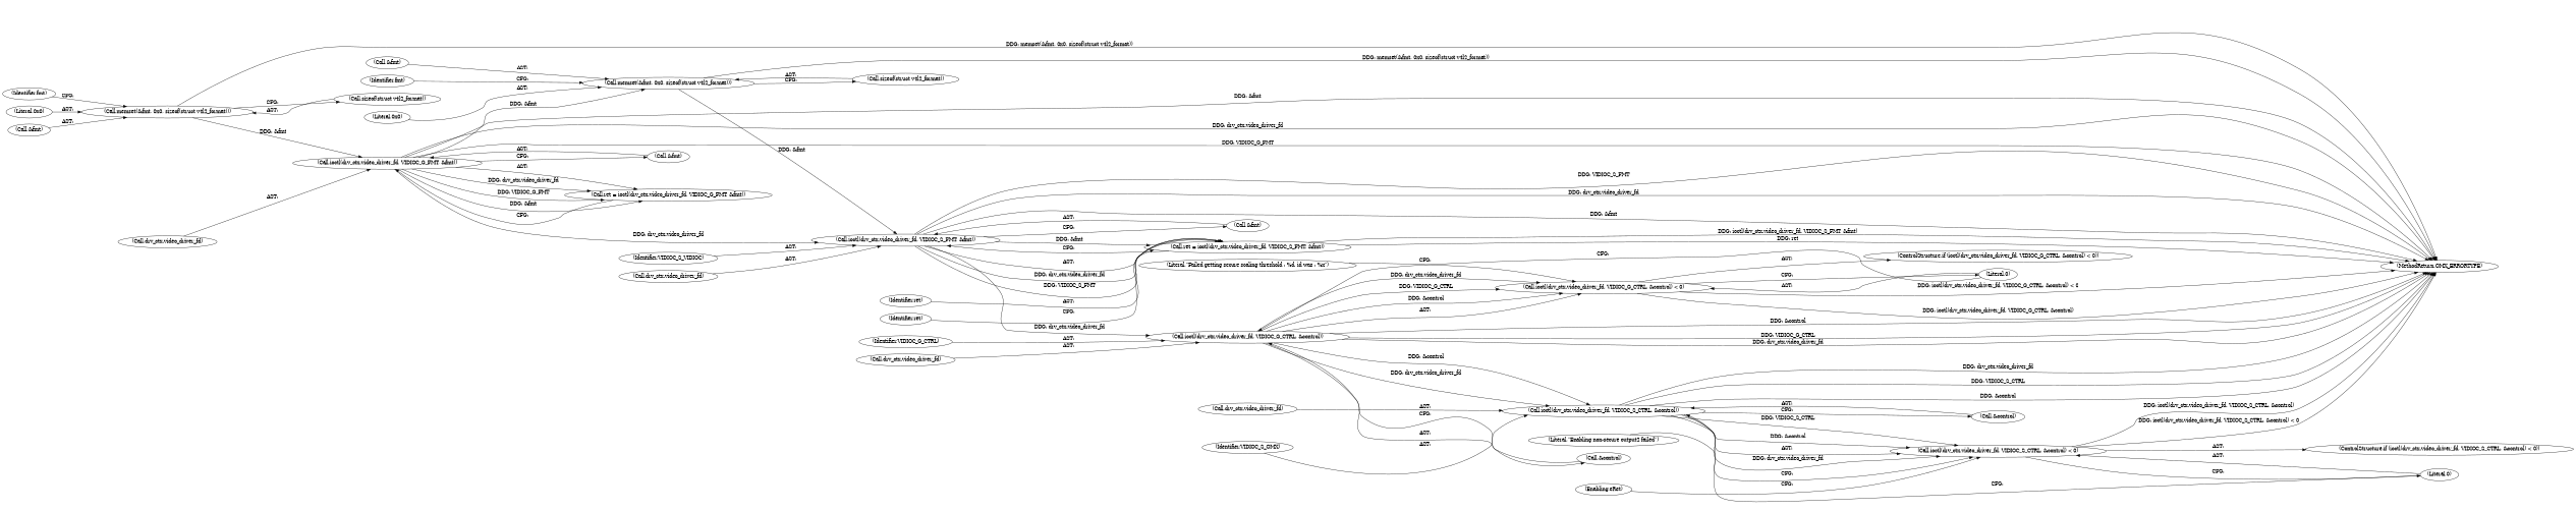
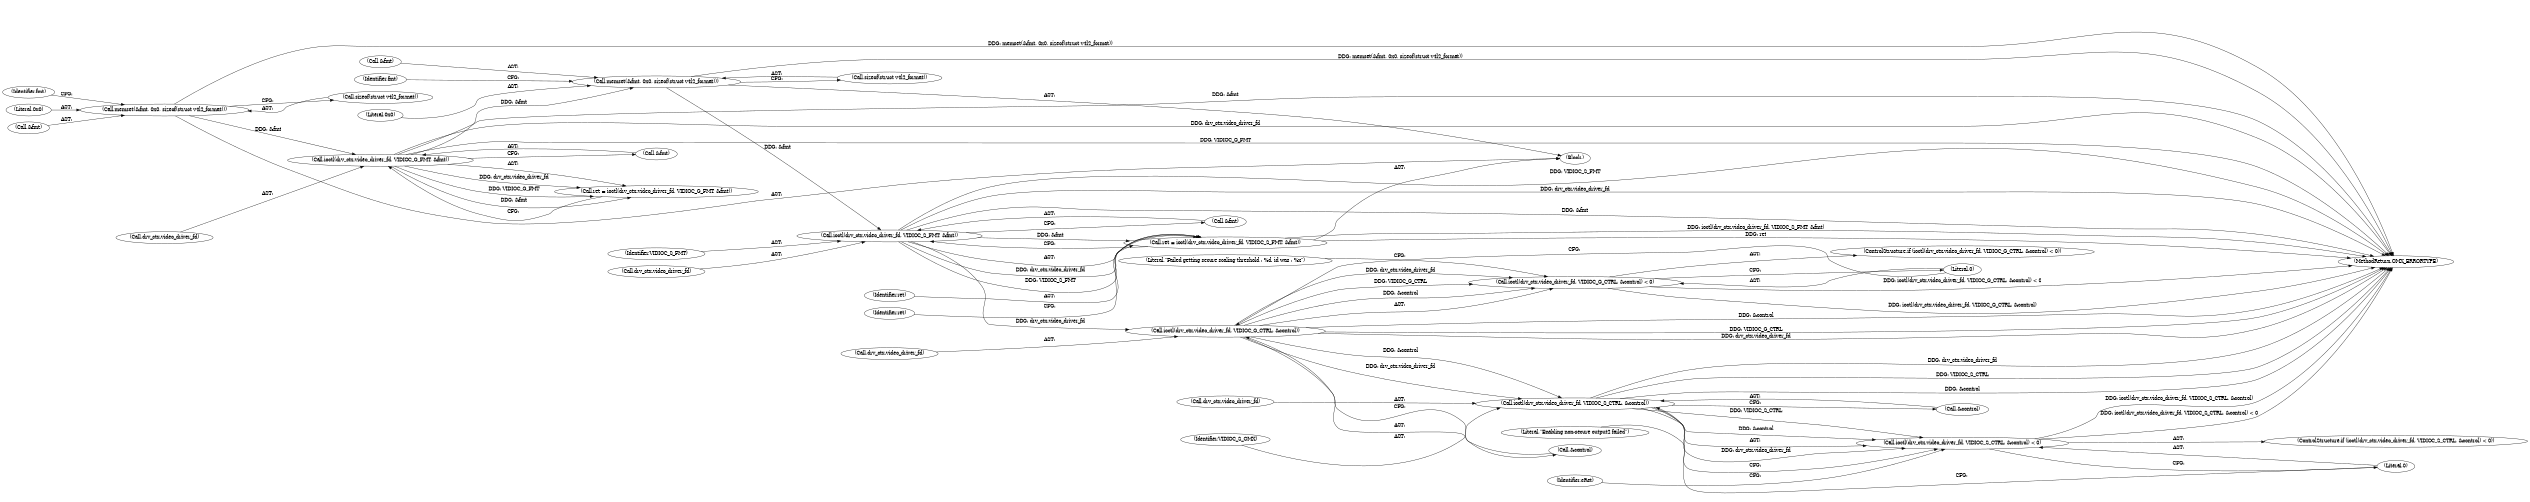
  digraph {
    rankdir=LR
    n1 [label="(Call,memset(&fmt, 0x0, sizeof(struct v4l2_format)))"]
    n2 [label="(Call,ioctl(drv_ctx.video_driver_fd, VIDIOC_S_FMT, &fmt))"]
+   n3 [label="(Block,)"]
    n4 [label="(Call,sizeof(struct v4l2_format))"]
    n5 [label="(MethodReturn,OMX_ERRORTYPE)"]
    n6 [label="(Call,ret = ioctl(drv_ctx.video_driver_fd, VIDIOC_S_FMT, &fmt))"]
    n7 [label="(Call,ioctl(drv_ctx.video_driver_fd, VIDIOC_G_CTRL, &control))"]
    n8 [label="(Call,&fmt)"]
    n9 [label="(Call,ioctl(drv_ctx.video_driver_fd, VIDIOC_G_FMT, &fmt))"]
    n10 [label="(Call,&fmt)"]
    n11 [label="(Call,ret = ioctl(drv_ctx.video_driver_fd, VIDIOC_G_FMT, &fmt))"]
    n12 [label="(Call,memset(&fmt, 0x0, sizeof(struct v4l2_format)))"]
    n13 [label="(Call,sizeof(struct v4l2_format))"]
    n14 [label="(Call,ioctl(drv_ctx.video_driver_fd, VIDIOC_G_CTRL, &control) < 0)"]
    n15 [label="(Call,ioctl(drv_ctx.video_driver_fd, VIDIOC_S_CTRL, &control))"]
    n16 [label="(Call,&control)"]
    n17 [label="(ControlStructure,if (ioctl(drv_ctx.video_driver_fd, VIDIOC_G_CTRL, &control) < 0))"]
    n18 [label="(Literal,0)"]
    n19 [label="(Call,ioctl(drv_ctx.video_driver_fd, VIDIOC_S_CTRL, &control) < 0)"]
    n20 [label="(Call,&control)"]
    n21 [label="(ControlStructure,if (ioctl(drv_ctx.video_driver_fd, VIDIOC_S_CTRL, &control) < 0))"]
    n22 [label="(Literal,0)"]
    n23 [label="(Identifier,fmt)"]
    n24 [label="(Call,drv_ctx.video_driver_fd)"]
    n25 [label="(Identifier,fmt)"]
-   n26 [label="(Identifier,VIDIOC_S_VIDIOC)"]
+   n26 [label="(Identifier,VIDIOC_S_FMT)"]
    n27 [label="(Literal,\"Failed getting secure scaling threshold : %d, id was : %x\")"]
    n28 [label="(Literal,0x0)"]
    n29 [label="(Call,&fmt)"]
    n30 [label="(Literal,0x0)"]
    n31 [label="(Call,drv_ctx.video_driver_fd)"]
-   n32 [label="(Identifier,VIDIOC_G_CTRL)"]
    n33 [label="(Literal,\"Enabling non-secure output2 failed\")"]
    n34 [label="(Identifier,ret)"]
    n35 [label="(Call,drv_ctx.video_driver_fd)"]
    n36 [label="(Call,&fmt)"]
-   n37 [label="(Enabling,eRet)"]
+   n37 [label="(Identifier,eRet)"]
    n38 [label="(Identifier,ret)"]
    n39 [label="(Call,drv_ctx.video_driver_fd)"]
    n40 [label="(Identifier,VIDIOC_S_OMX)"]
    n1 -> n2 [label="DDG: &fmt"]
+   n1 -> n3 [label="AST: "]
    n1 -> n4 [label="CFG: "]
    n1 -> n5 [label="DDG: memset(&fmt, 0x0, sizeof(struct v4l2_format))"]
    n2 -> n5 [label="DDG: VIDIOC_S_FMT"]
    n2 -> n5 [label="DDG: drv_ctx.video_driver_fd"]
    n2 -> n5 [label="DDG: &fmt"]
    n2 -> n6 [label="AST: "]
    n2 -> n6 [label="DDG: drv_ctx.video_driver_fd"]
    n2 -> n6 [label="DDG: VIDIOC_S_FMT"]
    n2 -> n6 [label="DDG: &fmt"]
    n2 -> n7 [label="DDG: drv_ctx.video_driver_fd"]
    n2 -> n8 [label="CFG: "]
    n4 -> n1 [label="AST: "]
    n6 -> n2 [label="CFG: "]
+   n6 -> n3 [label="AST: "]
    n6 -> n5 [label="DDG: ret"]
    n6 -> n5 [label="DDG: ioctl(drv_ctx.video_driver_fd, VIDIOC_S_FMT, &fmt)"]
    n7 -> n5 [label="DDG: &control"]
    n7 -> n5 [label="DDG: VIDIOC_G_CTRL"]
    n7 -> n5 [label="DDG: drv_ctx.video_driver_fd"]
    n7 -> n14 [label="AST: "]
    n7 -> n14 [label="DDG: drv_ctx.video_driver_fd"]
    n7 -> n14 [label="DDG: VIDIOC_G_CTRL"]
    n7 -> n14 [label="DDG: &control"]
    n7 -> n15 [label="DDG: drv_ctx.video_driver_fd"]
    n7 -> n15 [label="DDG: &control"]
    n7 -> n16 [label="CFG: "]
    n8 -> n2 [label="AST: "]
    n9 -> n1 [label="DDG: &fmt"]
-   n9 -> n2 [label="DDG: drv_ctx.video_driver_fd"]
    n9 -> n5 [label="DDG: drv_ctx.video_driver_fd"]
    n9 -> n5 [label="DDG: VIDIOC_G_FMT"]
    n9 -> n5 [label="DDG: &fmt"]
    n9 -> n10 [label="CFG: "]
    n9 -> n11 [label="AST: "]
    n9 -> n11 [label="DDG: drv_ctx.video_driver_fd"]
    n9 -> n11 [label="DDG: VIDIOC_G_FMT"]
    n9 -> n11 [label="DDG: &fmt"]
    n10 -> n9 [label="AST: "]
    n11 -> n9 [label="CFG: "]
+   n12 -> n3 [label="AST: "]
    n12 -> n5 [label="DDG: memset(&fmt, 0x0, sizeof(struct v4l2_format))"]
    n12 -> n9 [label="DDG: &fmt"]
    n12 -> n13 [label="CFG: "]
    n13 -> n12 [label="AST: "]
    n14 -> n5 [label="DDG: ioctl(drv_ctx.video_driver_fd, VIDIOC_G_CTRL, &control)"]
    n14 -> n5 [label="DDG: ioctl(drv_ctx.video_driver_fd, VIDIOC_G_CTRL, &control) < 0"]
    n14 -> n17 [label="AST: "]
    n14 -> n18 [label="CFG: "]
    n15 -> n5 [label="DDG: drv_ctx.video_driver_fd"]
    n15 -> n5 [label="DDG: VIDIOC_S_CTRL"]
    n15 -> n5 [label="DDG: &control"]
    n15 -> n19 [label="AST: "]
    n15 -> n19 [label="DDG: drv_ctx.video_driver_fd"]
    n15 -> n19 [label="DDG: VIDIOC_S_CTRL"]
    n15 -> n19 [label="DDG: &control"]
    n15 -> n20 [label="CFG: "]
    n16 -> n7 [label="AST: "]
    n18 -> n7 [label="CFG: "]
    n18 -> n14 [label="AST: "]
    n19 -> n5 [label="DDG: ioctl(drv_ctx.video_driver_fd, VIDIOC_S_CTRL, &control) < 0"]
    n19 -> n5 [label="DDG: ioctl(drv_ctx.video_driver_fd, VIDIOC_S_CTRL, &control)"]
    n19 -> n21 [label="AST: "]
    n19 -> n22 [label="CFG: "]
    n20 -> n15 [label="AST: "]
    n22 -> n15 [label="CFG: "]
    n22 -> n19 [label="AST: "]
    n23 -> n1 [label="CFG: "]
    n24 -> n15 [label="AST: "]
    n25 -> n12 [label="CFG: "]
    n26 -> n2 [label="AST: "]
    n27 -> n14 [label="CFG: "]
    n28 -> n12 [label="AST: "]
    n29 -> n12 [label="AST: "]
    n30 -> n1 [label="AST: "]
    n31 -> n7 [label="AST: "]
-   n32 -> n7 [label="AST: "]
    n33 -> n19 [label="CFG: "]
    n34 -> n6 [label="CFG: "]
    n35 -> n9 [label="AST: "]
    n36 -> n1 [label="AST: "]
    n37 -> n19 [label="CFG: "]
    n38 -> n6 [label="AST: "]
    n39 -> n2 [label="AST: "]
    n40 -> n15 [label="AST: "]
  }
